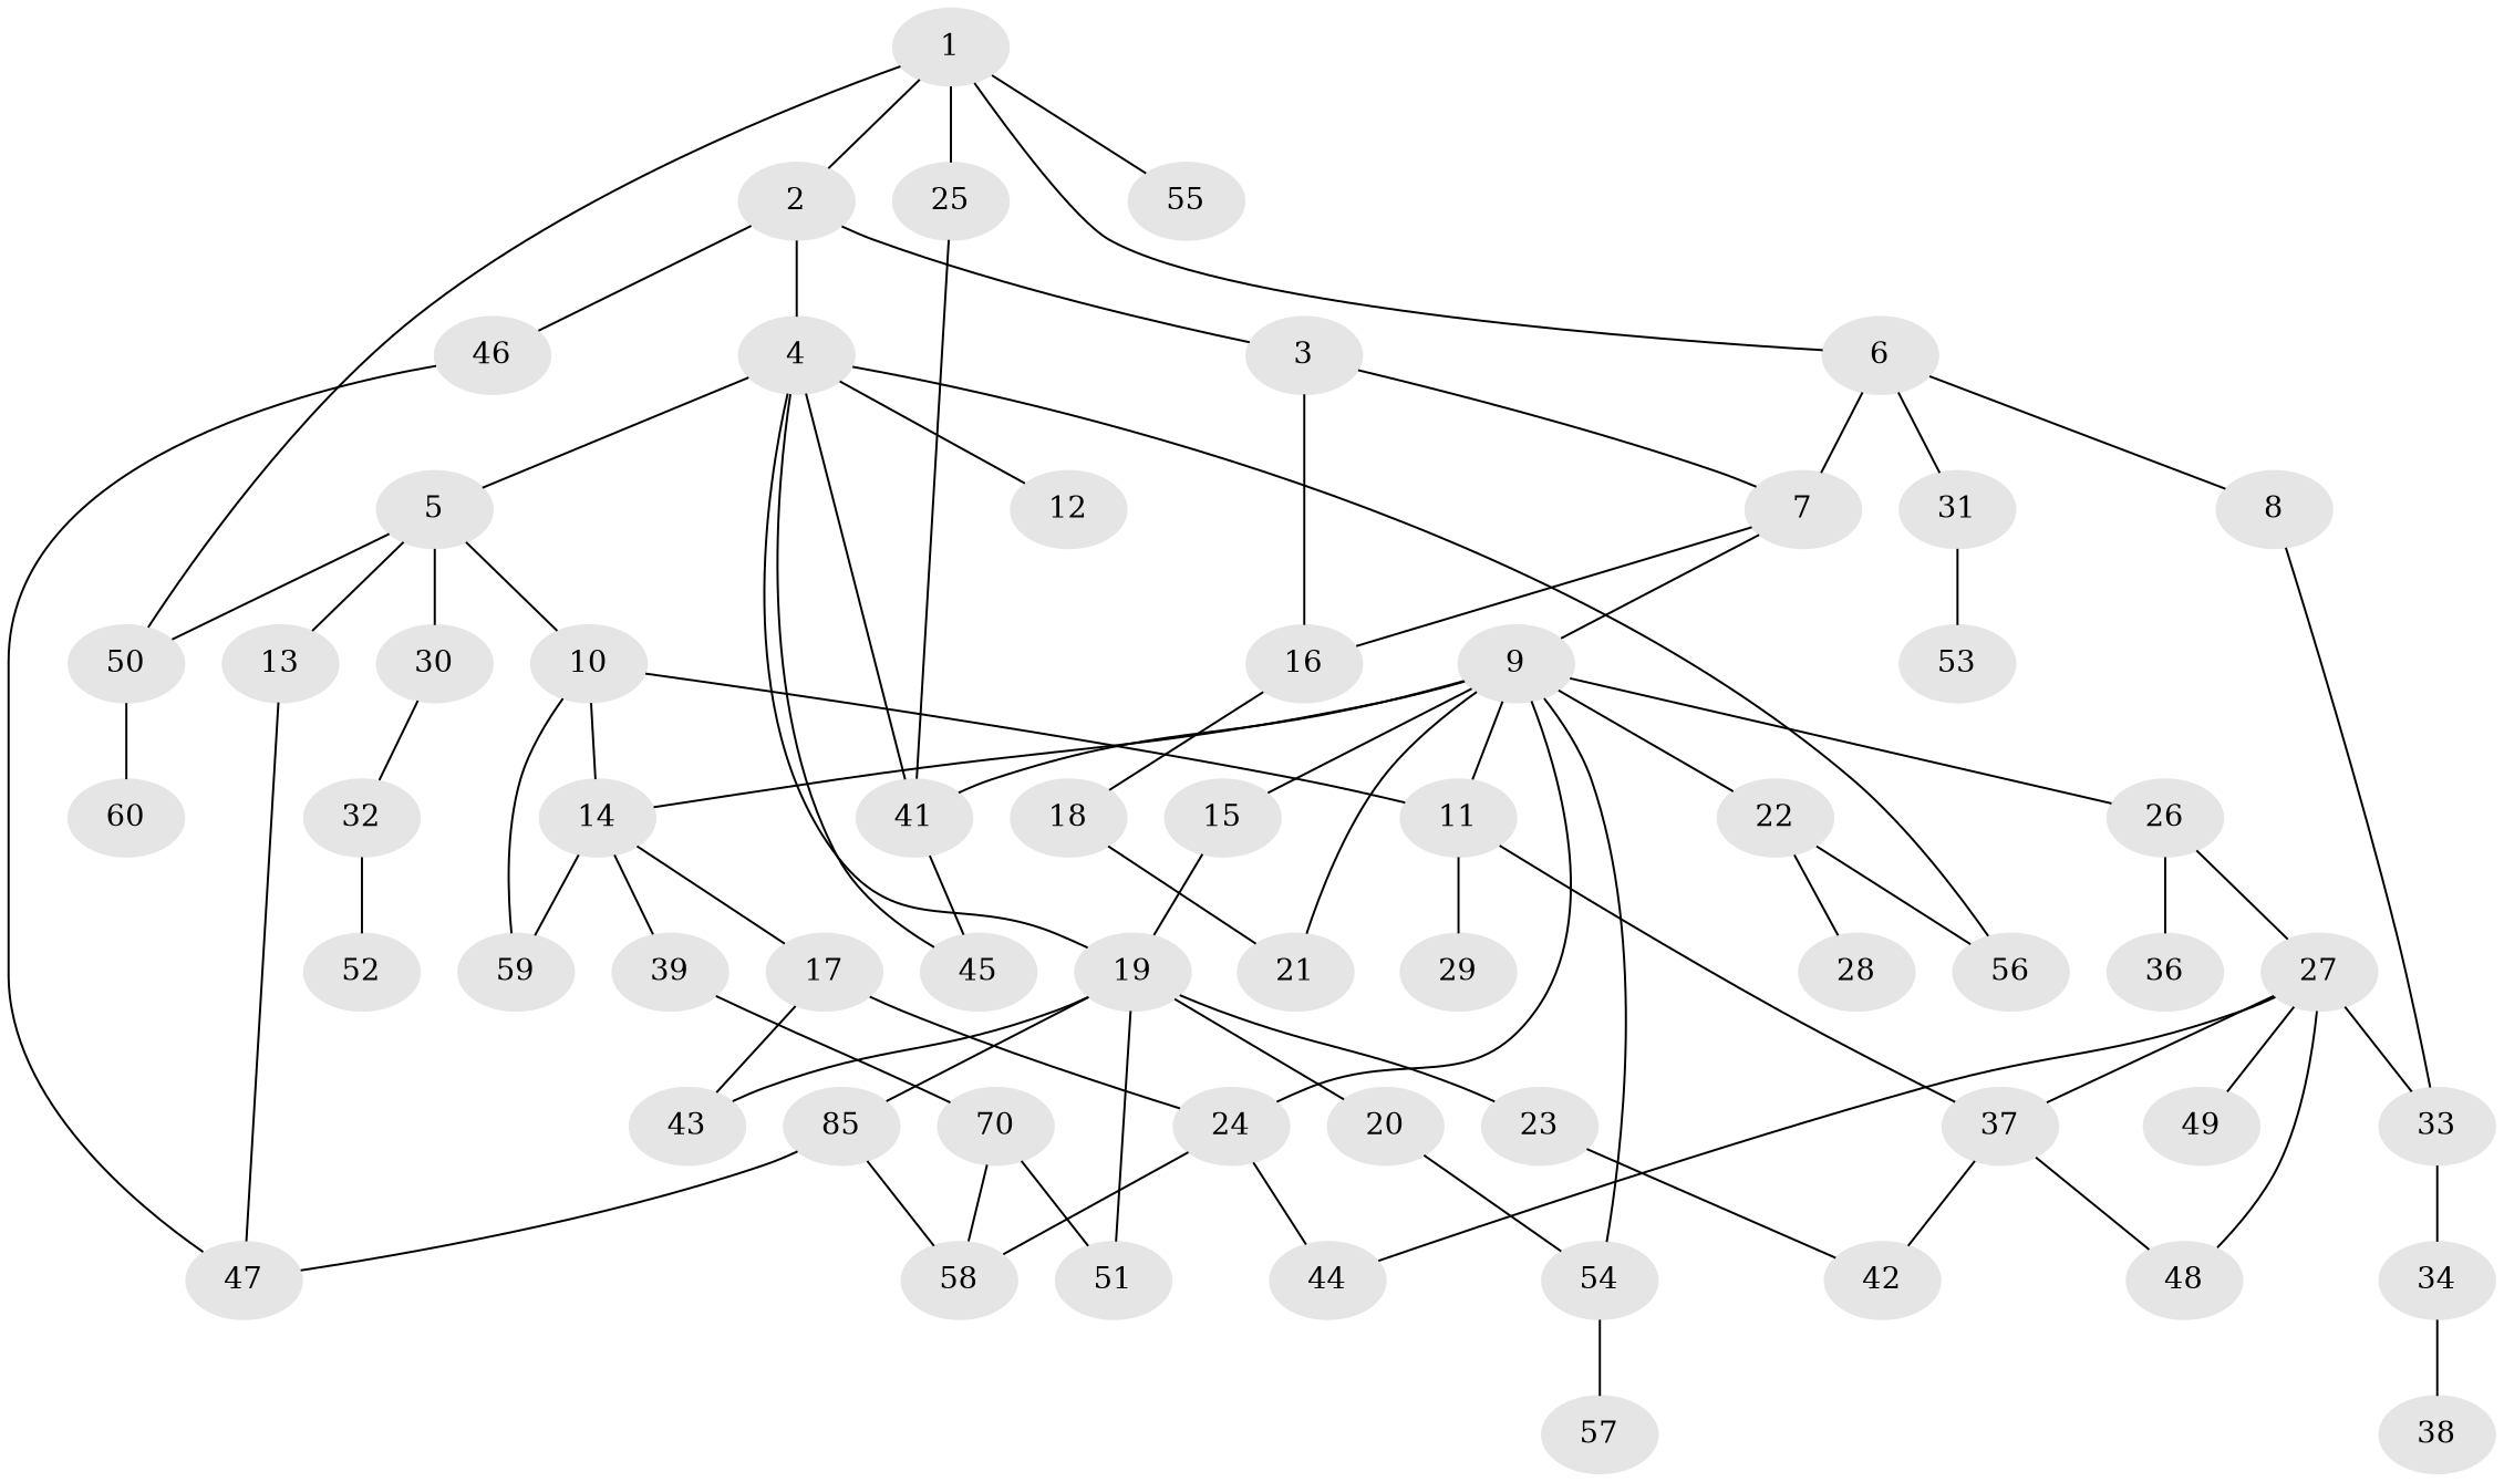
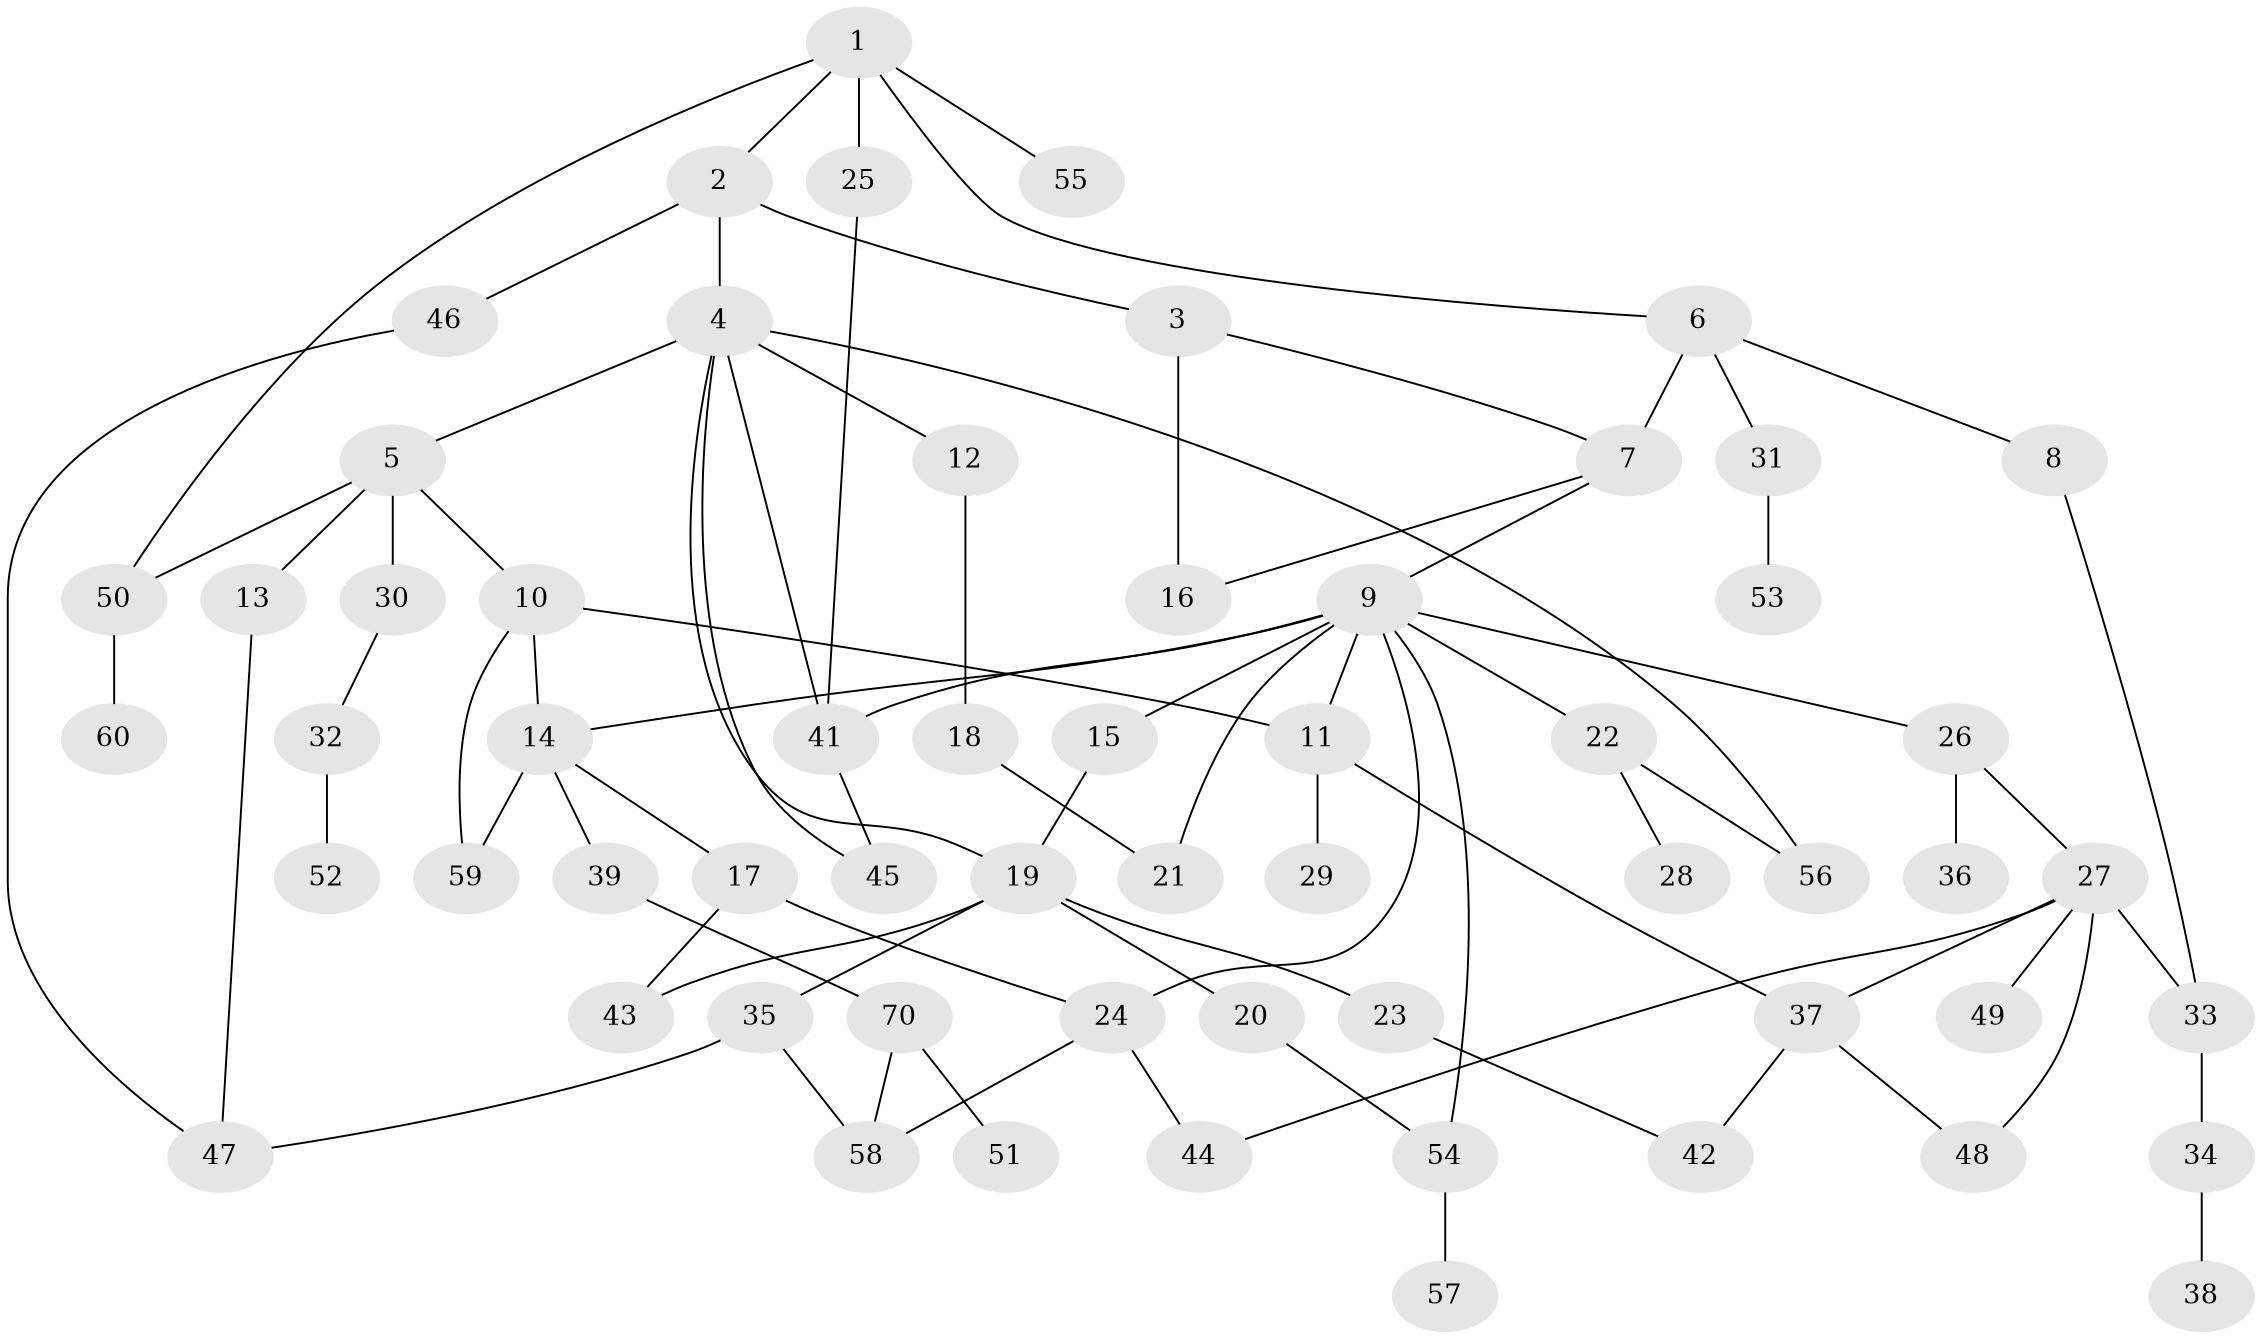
  graph {
    node [color=gray90 style=filled]
    1
    2
    6
    25
    50
    55
    3
    4
    46
    7
    8
    31
    41
    60
    16
    5
    12
    19
    45
    56
    47
    9
    10
    13
    30
    18
    43
    20
    23
-   35 [label=85]
+   35
    51
    11
    14
    59
    32
    33
    53
    15
    21
    22
    24
    26
    54
    34
    29
    37
    17
    39
    28
    44
    58
    27
    36
    57
    42
    48
    n57 [label=70]
    49
    52
    38
    1 -- 2
    1 -- 6
    1 -- 25
    1 -- 50
    1 -- 55
    2 -- 3
    2 -- 4
    2 -- 46
    6 -- 7
    6 -- 8
    6 -- 31
    25 -- 41
    50 -- 60
    3 -- 7
    3 -- 16
    4 -- 41
    4 -- 5
    4 -- 12
    4 -- 19
    4 -- 45
    4 -- 56
    46 -- 47
    7 -- 16
    7 -- 9
    8 -- 33
    31 -- 53
    41 -- 45
    5 -- 50
    5 -- 10
    5 -- 13
    5 -- 30
-   16 -- 18
+   12 -- 18
    19 -- 43
    19 -- 20
    19 -- 23
    19 -- 35
-   19 -- 51
    9 -- 41
    9 -- 11
    9 -- 14
    9 -- 15
    9 -- 21
    9 -- 22
    9 -- 24
    9 -- 26
    9 -- 54
    10 -- 11
    10 -- 14
    10 -- 59
    13 -- 47
    30 -- 32
    18 -- 21
    20 -- 54
    23 -- 42
    35 -- 47
    35 -- 58
    11 -- 29
    11 -- 37
    14 -- 59
    14 -- 17
    14 -- 39
    32 -- 52
    33 -- 34
    15 -- 19
    22 -- 56
    22 -- 28
    24 -- 44
    24 -- 58
    26 -- 27
    26 -- 36
    54 -- 57
    34 -- 38
    37 -- 42
    37 -- 48
    17 -- 43
    17 -- 24
    39 -- n57
    27 -- 33
    27 -- 37
    27 -- 44
    27 -- 48
    27 -- 49
    n57 -- 51
    n57 -- 58
  }
